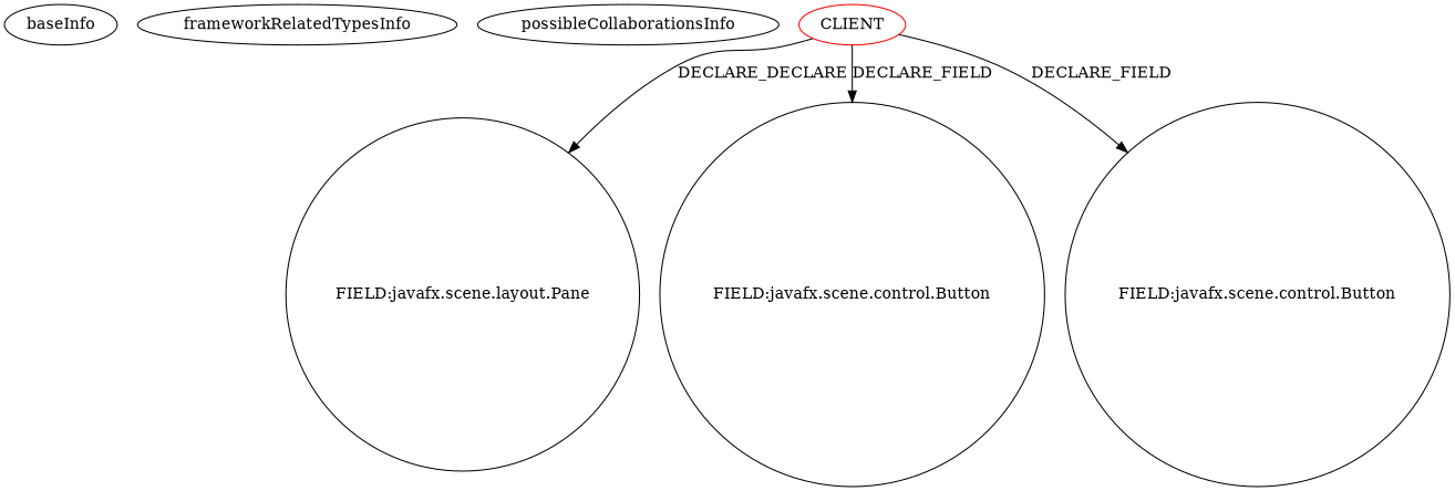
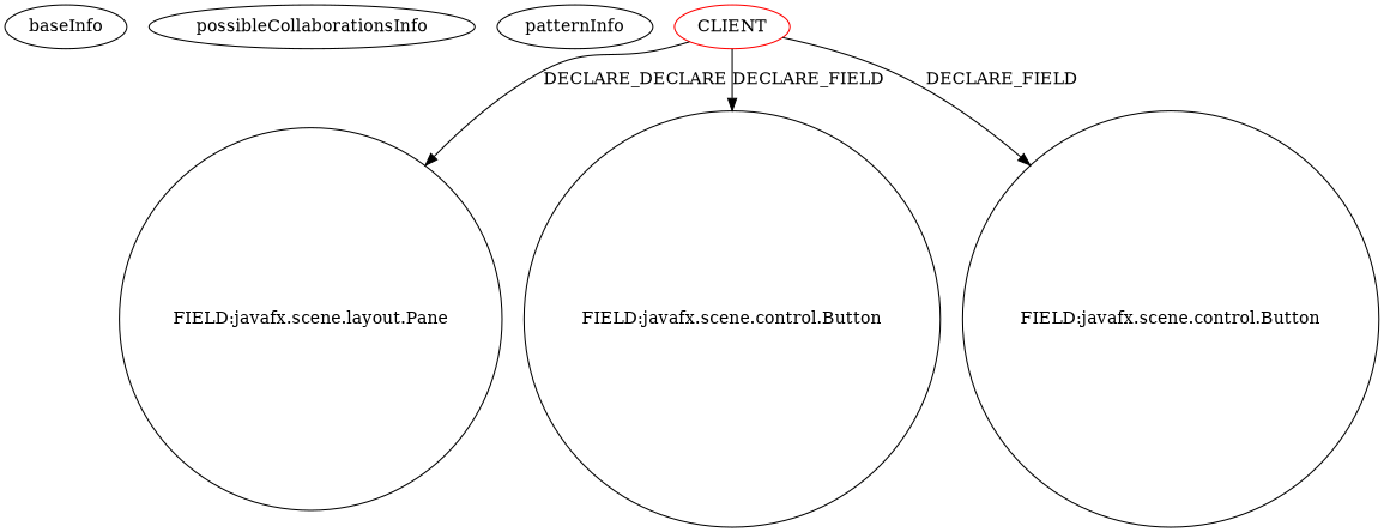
  digraph {
    baseInfo [category=pattern graphId=1116 isAnonymous=false possibleRelation=false]
-   frameworkRelatedTypesInfo
    possibleCollaborationsInfo
+   patternInfo [frequency=17.0 patternRootClient=0]
    n5 [isFrameworkType=false label="FIELD:javafx.scene.layout.Pane" shape=circle vertexType=FIELD_DECLARATION]
    n6 [color=red isFrameworkType=false label=CLIENT vertexType=ROOT_CLIENT_CLASS_DECLARATION]
    n7 [isFrameworkType=false label="FIELD:javafx.scene.control.Button" shape=circle vertexType=FIELD_DECLARATION]
    n8 [isFrameworkType=false label="FIELD:javafx.scene.control.Button" shape=circle vertexType=FIELD_DECLARATION]
    n6 -> n5 [label=DECLARE_DECLARE]
    n6 -> n7 [label=DECLARE_FIELD]
    n6 -> n8 [label=DECLARE_FIELD]
  }
